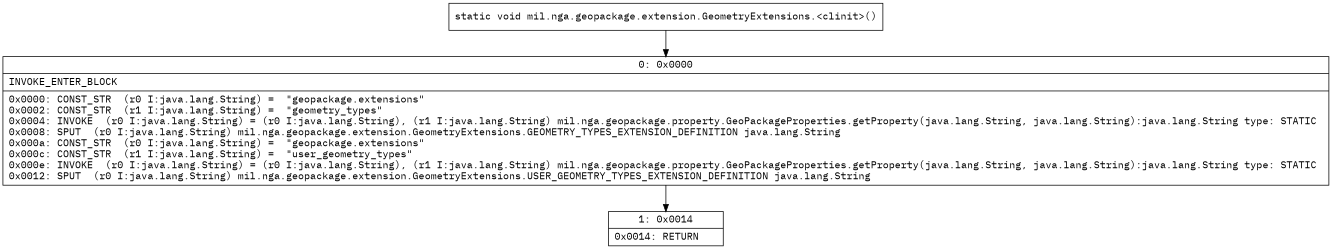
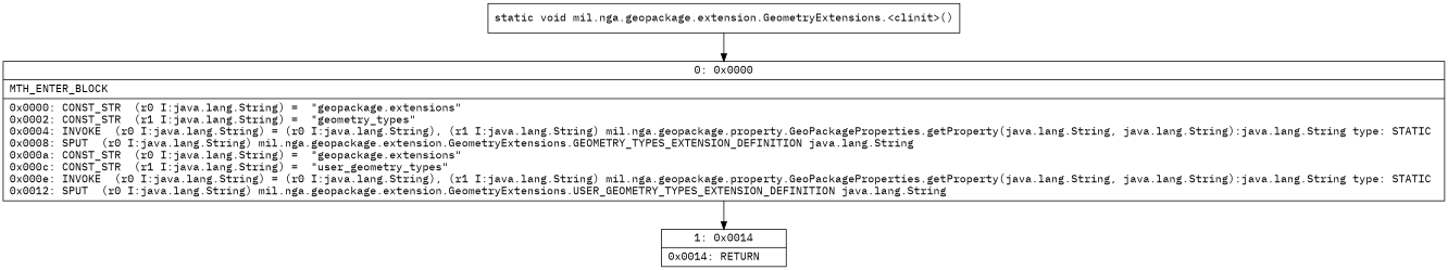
  digraph {
    fontname="IBM Plex Mono"
    node [shape=record fontname="IBM Plex Mono"]
    edge [fontname="IBM Plex Mono"]
-   n1 [label="{0\:\ 0x0000|INVOKE_ENTER_BLOCK\l|0x0000: CONST_STR  (r0 I:java.lang.String) =  \"geopackage.extensions\" \l0x0002: CONST_STR  (r1 I:java.lang.String) =  \"geometry_types\" \l0x0004: INVOKE  (r0 I:java.lang.String) = (r0 I:java.lang.String), (r1 I:java.lang.String) mil.nga.geopackage.property.GeoPackageProperties.getProperty(java.lang.String, java.lang.String):java.lang.String type: STATIC \l0x0008: SPUT  (r0 I:java.lang.String) mil.nga.geopackage.extension.GeometryExtensions.GEOMETRY_TYPES_EXTENSION_DEFINITION java.lang.String \l0x000a: CONST_STR  (r0 I:java.lang.String) =  \"geopackage.extensions\" \l0x000c: CONST_STR  (r1 I:java.lang.String) =  \"user_geometry_types\" \l0x000e: INVOKE  (r0 I:java.lang.String) = (r0 I:java.lang.String), (r1 I:java.lang.String) mil.nga.geopackage.property.GeoPackageProperties.getProperty(java.lang.String, java.lang.String):java.lang.String type: STATIC \l0x0012: SPUT  (r0 I:java.lang.String) mil.nga.geopackage.extension.GeometryExtensions.USER_GEOMETRY_TYPES_EXTENSION_DEFINITION java.lang.String \l}"]
+   n1 [label="{0\:\ 0x0000|MTH_ENTER_BLOCK\l|0x0000: CONST_STR  (r0 I:java.lang.String) =  \"geopackage.extensions\" \l0x0002: CONST_STR  (r1 I:java.lang.String) =  \"geometry_types\" \l0x0004: INVOKE  (r0 I:java.lang.String) = (r0 I:java.lang.String), (r1 I:java.lang.String) mil.nga.geopackage.property.GeoPackageProperties.getProperty(java.lang.String, java.lang.String):java.lang.String type: STATIC \l0x0008: SPUT  (r0 I:java.lang.String) mil.nga.geopackage.extension.GeometryExtensions.GEOMETRY_TYPES_EXTENSION_DEFINITION java.lang.String \l0x000a: CONST_STR  (r0 I:java.lang.String) =  \"geopackage.extensions\" \l0x000c: CONST_STR  (r1 I:java.lang.String) =  \"user_geometry_types\" \l0x000e: INVOKE  (r0 I:java.lang.String) = (r0 I:java.lang.String), (r1 I:java.lang.String) mil.nga.geopackage.property.GeoPackageProperties.getProperty(java.lang.String, java.lang.String):java.lang.String type: STATIC \l0x0012: SPUT  (r0 I:java.lang.String) mil.nga.geopackage.extension.GeometryExtensions.USER_GEOMETRY_TYPES_EXTENSION_DEFINITION java.lang.String \l}"]
    n2 [label="{1\:\ 0x0014|0x0014: RETURN   \l}"]
    n3 [label="{static void mil.nga.geopackage.extension.GeometryExtensions.\<clinit\>() }"]
    n1 -> n2
    n3 -> n1
  }
